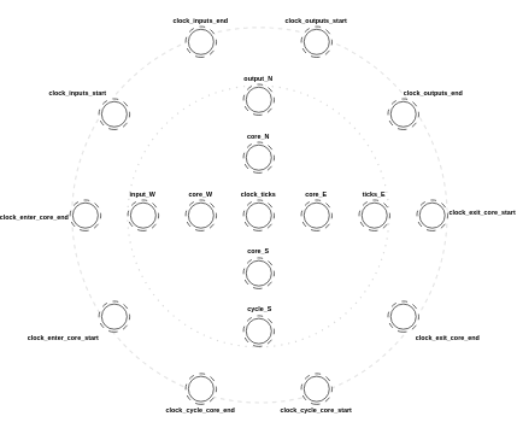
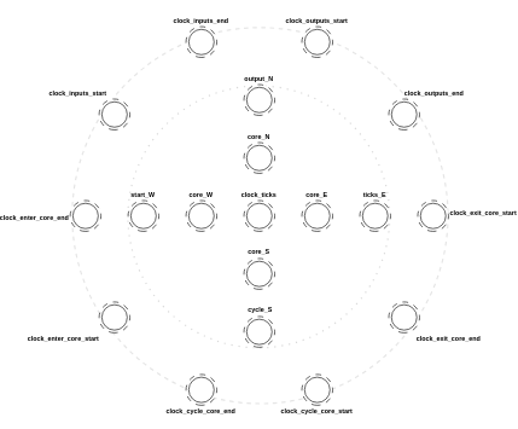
  <mxCell id="0" />
  <mxCell id="1" parent="0" />
  <mxCell id="2" value="" style="ellipse;whiteSpace=wrap;html=1;aspect=fixed;fontSize=16;fillColor=none;strokeWidth=2;opacity=10;dashed=1;" parent="1" vertex="1"><mxGeometry x="82" y="37.5" width="519" height="519" as="geometry" /></mxCell>
  <mxCell id="3" value="" style="ellipse;whiteSpace=wrap;html=1;aspect=fixed;fontSize=16;fillColor=none;strokeWidth=2;opacity=15;dashed=1;dashPattern=1 4;" parent="1" vertex="1"><mxGeometry x="159" y="118" width="361.5" height="361.5" as="geometry" /></mxCell>
  <mxCell id="4" value="" style="group;fontSize=16;" parent="1" vertex="1" connectable="0"><mxGeometry x="243" y="20" width="68.75" height="60" as="geometry" /></mxCell>
  <mxCell id="5" value="" style="group;fontSize=16;" parent="4" vertex="1" connectable="0"><mxGeometry y="10" width="52.5" height="50" as="geometry" /></mxCell>
  <mxCell id="6" value="" style="group;fontSize=16;" parent="5" vertex="1" connectable="0"><mxGeometry x="-3.75" width="56.25" height="48.75" as="geometry" /></mxCell>
  <mxCell id="7" value="" style="ellipse;whiteSpace=wrap;html=1;aspect=fixed;fontSize=16;direction=south;perimeterSpacing=0;strokeWidth=1;dashed=1;dashPattern=8 8;points=[[0,0.5,0,0,0],[0.5,0,0,0,0],[0.5,1,0,0,0],[1,0.5,0,0,0]];" parent="6" vertex="1"><mxGeometry y="6.25" width="42.5" height="42.5" as="geometry" /></mxCell>
  <mxCell id="8" value="" style="ellipse;whiteSpace=wrap;html=1;aspect=fixed;fontSize=16;direction=south;perimeterSpacing=0;strokeWidth=1;points=[];" parent="6" vertex="1"><mxGeometry x="3.75" y="10" width="35" height="35" as="geometry" /></mxCell>
  <mxCell id="9" value="&lt;b style=&quot;font-size: 9px;&quot;&gt;clock_inputs_end&lt;/b&gt;" style="text;html=1;strokeColor=none;fillColor=none;align=center;verticalAlign=middle;whiteSpace=wrap;rounded=0;fontSize=16;" parent="4" vertex="1"><mxGeometry x="7" width="20" height="10" as="geometry" /></mxCell>
  <mxCell id="10" value="" style="group;fontSize=16;" parent="1" vertex="1" connectable="0"><mxGeometry x="403" y="20" width="68.75" height="60" as="geometry" /></mxCell>
  <mxCell id="11" value="" style="group;fontSize=16;" parent="10" vertex="1" connectable="0"><mxGeometry y="10" width="52.5" height="50" as="geometry" /></mxCell>
  <mxCell id="12" value="" style="group;fontSize=16;" parent="11" vertex="1" connectable="0"><mxGeometry x="-3.75" width="56.25" height="48.75" as="geometry" /></mxCell>
  <mxCell id="13" value="" style="ellipse;whiteSpace=wrap;html=1;aspect=fixed;fontSize=16;direction=south;perimeterSpacing=0;strokeWidth=1;dashed=1;dashPattern=8 8;points=[[0,0.5,0,0,0],[0.5,0,0,0,0],[0.5,1,0,0,0],[1,0.5,0,0,0]];" parent="12" vertex="1"><mxGeometry y="6.25" width="42.5" height="42.5" as="geometry" /></mxCell>
  <mxCell id="14" value="" style="ellipse;whiteSpace=wrap;html=1;aspect=fixed;fontSize=16;direction=south;perimeterSpacing=0;strokeWidth=1;points=[];" parent="12" vertex="1"><mxGeometry x="3.75" y="10" width="35" height="35" as="geometry" /></mxCell>
  <mxCell id="15" value="&lt;b style=&quot;font-size: 9px;&quot;&gt;clock_outputs_start&lt;/b&gt;" style="text;html=1;strokeColor=none;fillColor=none;align=center;verticalAlign=middle;whiteSpace=wrap;rounded=0;fontSize=16;" parent="10" vertex="1"><mxGeometry x="7" width="20" height="10" as="geometry" /></mxCell>
  <mxCell id="16" value="" style="group;fontSize=16;" parent="1" vertex="1" connectable="0"><mxGeometry x="323" y="100" width="68.75" height="60" as="geometry" /></mxCell>
  <mxCell id="17" value="" style="group;fontSize=16;" parent="16" vertex="1" connectable="0"><mxGeometry y="10" width="52.5" height="50" as="geometry" /></mxCell>
  <mxCell id="18" value="" style="group;fontSize=16;" parent="17" vertex="1" connectable="0"><mxGeometry x="-3.75" width="56.25" height="48.75" as="geometry" /></mxCell>
  <mxCell id="19" value="" style="ellipse;whiteSpace=wrap;html=1;aspect=fixed;fontSize=16;direction=south;perimeterSpacing=0;strokeWidth=1;dashed=1;dashPattern=8 8;points=[[0,0.5,0,0,0],[0.5,0,0,0,0],[0.5,1,0,0,0],[1,0.5,0,0,0]];" parent="18" vertex="1"><mxGeometry y="6.25" width="42.5" height="42.5" as="geometry" /></mxCell>
  <mxCell id="20" value="" style="ellipse;whiteSpace=wrap;html=1;aspect=fixed;fontSize=16;direction=south;perimeterSpacing=0;strokeWidth=1;points=[];" parent="18" vertex="1"><mxGeometry x="3.75" y="10" width="35" height="35" as="geometry" /></mxCell>
  <mxCell id="21" value="&lt;b style=&quot;font-size: 9px;&quot;&gt;output_N&lt;/b&gt;" style="text;html=1;strokeColor=none;fillColor=none;align=center;verticalAlign=middle;whiteSpace=wrap;rounded=0;fontSize=16;" parent="16" vertex="1"><mxGeometry x="7" width="20" height="10" as="geometry" /></mxCell>
  <mxCell id="22" value="" style="group;fontSize=16;" parent="1" vertex="1" connectable="0"><mxGeometry x="323" y="180" width="68.75" height="60" as="geometry" /></mxCell>
  <mxCell id="23" value="" style="group;fontSize=16;" parent="22" vertex="1" connectable="0"><mxGeometry y="10" width="52.5" height="50" as="geometry" /></mxCell>
  <mxCell id="24" value="" style="group;fontSize=16;" parent="23" vertex="1" connectable="0"><mxGeometry x="-3.75" width="56.25" height="48.75" as="geometry" /></mxCell>
  <mxCell id="25" value="" style="ellipse;whiteSpace=wrap;html=1;aspect=fixed;fontSize=16;direction=south;perimeterSpacing=0;strokeWidth=1;dashed=1;dashPattern=8 8;points=[[0,0.5,0,0,0],[0.5,0,0,0,0],[0.5,1,0,0,0],[1,0.5,0,0,0]];" parent="24" vertex="1"><mxGeometry y="6.25" width="42.5" height="42.5" as="geometry" /></mxCell>
  <mxCell id="26" value="" style="ellipse;whiteSpace=wrap;html=1;aspect=fixed;fontSize=16;direction=south;perimeterSpacing=0;strokeWidth=1;points=[];" parent="24" vertex="1"><mxGeometry x="3.75" y="10" width="35" height="35" as="geometry" /></mxCell>
  <mxCell id="27" value="&lt;b style=&quot;font-size: 9px;&quot;&gt;core_N&lt;/b&gt;" style="text;html=1;strokeColor=none;fillColor=none;align=center;verticalAlign=middle;whiteSpace=wrap;rounded=0;fontSize=16;" parent="22" vertex="1"><mxGeometry x="7" width="20" height="10" as="geometry" /></mxCell>
  <mxCell id="28" value="" style="group;fontSize=16;" parent="1" vertex="1" connectable="0"><mxGeometry x="403" y="260" width="68.75" height="60" as="geometry" /></mxCell>
  <mxCell id="29" value="" style="group;fontSize=16;" parent="28" vertex="1" connectable="0"><mxGeometry y="10" width="52.5" height="50" as="geometry" /></mxCell>
  <mxCell id="30" value="" style="group;fontSize=16;" parent="29" vertex="1" connectable="0"><mxGeometry x="-3.75" width="56.25" height="48.75" as="geometry" /></mxCell>
  <mxCell id="31" value="" style="ellipse;whiteSpace=wrap;html=1;aspect=fixed;fontSize=16;direction=south;perimeterSpacing=0;strokeWidth=1;dashed=1;dashPattern=8 8;points=[[0,0.5,0,0,0],[0.5,0,0,0,0],[0.5,1,0,0,0],[1,0.5,0,0,0]];" parent="30" vertex="1"><mxGeometry y="6.25" width="42.5" height="42.5" as="geometry" /></mxCell>
  <mxCell id="32" value="" style="ellipse;whiteSpace=wrap;html=1;aspect=fixed;fontSize=16;direction=south;perimeterSpacing=0;strokeWidth=1;points=[];" parent="30" vertex="1"><mxGeometry x="3.75" y="10" width="35" height="35" as="geometry" /></mxCell>
  <mxCell id="33" value="&lt;b style=&quot;font-size: 9px;&quot;&gt;core_E&lt;br&gt;&lt;/b&gt;" style="text;html=1;strokeColor=none;fillColor=none;align=center;verticalAlign=middle;whiteSpace=wrap;rounded=0;fontSize=16;" parent="28" vertex="1"><mxGeometry x="7" width="20" height="10" as="geometry" /></mxCell>
  <mxCell id="34" value="" style="group;fontSize=16;" parent="1" vertex="1" connectable="0"><mxGeometry x="243" y="260" width="68.75" height="60" as="geometry" /></mxCell>
  <mxCell id="35" value="" style="group;fontSize=16;" parent="34" vertex="1" connectable="0"><mxGeometry y="10" width="52.5" height="50" as="geometry" /></mxCell>
  <mxCell id="36" value="" style="group;fontSize=16;" parent="35" vertex="1" connectable="0"><mxGeometry x="-3.75" width="56.25" height="48.75" as="geometry" /></mxCell>
  <mxCell id="37" value="" style="ellipse;whiteSpace=wrap;html=1;aspect=fixed;fontSize=16;direction=south;perimeterSpacing=0;strokeWidth=1;dashed=1;dashPattern=8 8;points=[[0,0.5,0,0,0],[0.5,0,0,0,0],[0.5,1,0,0,0],[1,0.5,0,0,0]];" parent="36" vertex="1"><mxGeometry y="6.25" width="42.5" height="42.5" as="geometry" /></mxCell>
  <mxCell id="38" value="" style="ellipse;whiteSpace=wrap;html=1;aspect=fixed;fontSize=16;direction=south;perimeterSpacing=0;strokeWidth=1;points=[];" parent="36" vertex="1"><mxGeometry x="3.75" y="10" width="35" height="35" as="geometry" /></mxCell>
  <mxCell id="39" value="&lt;b style=&quot;font-size: 9px;&quot;&gt;core_W&lt;/b&gt;" style="text;html=1;strokeColor=none;fillColor=none;align=center;verticalAlign=middle;whiteSpace=wrap;rounded=0;fontSize=16;" parent="34" vertex="1"><mxGeometry x="7" width="20" height="10" as="geometry" /></mxCell>
  <mxCell id="40" value="" style="group;fontSize=16;" parent="1" vertex="1" connectable="0"><mxGeometry x="323" y="260" width="68.75" height="60" as="geometry" /></mxCell>
  <mxCell id="41" value="" style="group;fontSize=16;" parent="40" vertex="1" connectable="0"><mxGeometry y="10" width="52.5" height="50" as="geometry" /></mxCell>
  <mxCell id="42" value="" style="group;fontSize=16;" parent="41" vertex="1" connectable="0"><mxGeometry x="-3.75" width="56.25" height="48.75" as="geometry" /></mxCell>
  <mxCell id="43" value="" style="ellipse;whiteSpace=wrap;html=1;aspect=fixed;fontSize=16;direction=south;perimeterSpacing=0;strokeWidth=1;dashed=1;dashPattern=8 8;points=[[0,0.5,0,0,0],[0.5,0,0,0,0],[0.5,1,0,0,0],[1,0.5,0,0,0]];" parent="42" vertex="1"><mxGeometry y="6.25" width="42.5" height="42.5" as="geometry" /></mxCell>
  <mxCell id="44" value="" style="ellipse;whiteSpace=wrap;html=1;aspect=fixed;fontSize=16;direction=south;perimeterSpacing=0;strokeWidth=1;points=[];" parent="42" vertex="1"><mxGeometry x="3.75" y="10" width="35" height="35" as="geometry" /></mxCell>
  <mxCell id="45" value="&lt;b style=&quot;font-size: 9px;&quot;&gt;clock_ticks&lt;/b&gt;" style="text;html=1;strokeColor=none;fillColor=none;align=center;verticalAlign=middle;whiteSpace=wrap;rounded=0;fontSize=16;" parent="40" vertex="1"><mxGeometry x="7" width="20" height="10" as="geometry" /></mxCell>
  <mxCell id="46" value="" style="group;fontSize=16;" parent="1" vertex="1" connectable="0"><mxGeometry x="323" y="340" width="68.75" height="60" as="geometry" /></mxCell>
  <mxCell id="47" value="" style="group;fontSize=16;" parent="46" vertex="1" connectable="0"><mxGeometry y="10" width="52.5" height="50" as="geometry" /></mxCell>
  <mxCell id="48" value="" style="group;fontSize=16;" parent="47" vertex="1" connectable="0"><mxGeometry x="-3.75" width="56.25" height="48.75" as="geometry" /></mxCell>
  <mxCell id="49" value="" style="ellipse;whiteSpace=wrap;html=1;aspect=fixed;fontSize=16;direction=south;perimeterSpacing=0;strokeWidth=1;dashed=1;dashPattern=8 8;points=[[0,0.5,0,0,0],[0.5,0,0,0,0],[0.5,1,0,0,0],[1,0.5,0,0,0]];" parent="48" vertex="1"><mxGeometry y="6.25" width="42.5" height="42.5" as="geometry" /></mxCell>
  <mxCell id="50" value="" style="ellipse;whiteSpace=wrap;html=1;aspect=fixed;fontSize=16;direction=south;perimeterSpacing=0;strokeWidth=1;points=[];" parent="48" vertex="1"><mxGeometry x="3.75" y="10" width="35" height="35" as="geometry" /></mxCell>
  <mxCell id="51" value="&lt;b style=&quot;font-size: 9px;&quot;&gt;core_S&lt;/b&gt;" style="text;html=1;strokeColor=none;fillColor=none;align=center;verticalAlign=middle;whiteSpace=wrap;rounded=0;fontSize=16;" parent="46" vertex="1"><mxGeometry x="6.75" width="20" height="10" as="geometry" /></mxCell>
  <mxCell id="52" value="" style="group;fontSize=16;" parent="1" vertex="1" connectable="0"><mxGeometry x="323" y="420" width="68.75" height="60" as="geometry" /></mxCell>
  <mxCell id="53" value="" style="group;fontSize=16;" parent="52" vertex="1" connectable="0"><mxGeometry y="10" width="52.5" height="50" as="geometry" /></mxCell>
  <mxCell id="54" value="" style="group;fontSize=16;" parent="53" vertex="1" connectable="0"><mxGeometry x="-3.75" width="56.25" height="48.75" as="geometry" /></mxCell>
  <mxCell id="55" value="" style="ellipse;whiteSpace=wrap;html=1;aspect=fixed;fontSize=16;direction=south;perimeterSpacing=0;strokeWidth=1;dashed=1;dashPattern=8 8;points=[[0,0.5,0,0,0],[0.5,0,0,0,0],[0.5,1,0,0,0],[1,0.5,0,0,0]];" parent="54" vertex="1"><mxGeometry y="6.25" width="42.5" height="42.5" as="geometry" /></mxCell>
  <mxCell id="56" value="" style="ellipse;whiteSpace=wrap;html=1;aspect=fixed;fontSize=16;direction=south;perimeterSpacing=0;strokeWidth=1;points=[];" parent="54" vertex="1"><mxGeometry x="3.75" y="10" width="35" height="35" as="geometry" /></mxCell>
  <mxCell id="57" value="" style="group;fontSize=16;" parent="1" vertex="1" connectable="0"><mxGeometry x="483" y="260" width="68.75" height="60" as="geometry" /></mxCell>
  <mxCell id="58" value="" style="group;fontSize=16;" parent="57" vertex="1" connectable="0"><mxGeometry y="10" width="52.5" height="50" as="geometry" /></mxCell>
  <mxCell id="59" value="" style="group;fontSize=16;" parent="58" vertex="1" connectable="0"><mxGeometry x="-3.75" width="56.25" height="48.75" as="geometry" /></mxCell>
  <mxCell id="60" value="" style="ellipse;whiteSpace=wrap;html=1;aspect=fixed;fontSize=16;direction=south;perimeterSpacing=0;strokeWidth=1;dashed=1;dashPattern=8 8;points=[[0,0.5,0,0,0],[0.5,0,0,0,0],[0.5,1,0,0,0],[1,0.5,0,0,0]];" parent="59" vertex="1"><mxGeometry y="6.25" width="42.5" height="42.5" as="geometry" /></mxCell>
  <mxCell id="61" value="" style="ellipse;whiteSpace=wrap;html=1;aspect=fixed;fontSize=16;direction=south;perimeterSpacing=0;strokeWidth=1;points=[];" parent="59" vertex="1"><mxGeometry x="3.75" y="10" width="35" height="35" as="geometry" /></mxCell>
  <mxCell id="62" value="&lt;b style=&quot;font-size: 9px;&quot;&gt;ticks_E&lt;br&gt;&lt;/b&gt;" style="text;html=1;strokeColor=none;fillColor=none;align=center;verticalAlign=middle;whiteSpace=wrap;rounded=0;fontSize=16;" parent="57" vertex="1"><mxGeometry x="7" width="20" height="10" as="geometry" /></mxCell>
  <mxCell id="63" value="" style="group;fontSize=16;" parent="1" vertex="1" connectable="0"><mxGeometry x="163" y="260" width="68.75" height="60" as="geometry" /></mxCell>
  <mxCell id="64" value="" style="group;fontSize=16;" parent="63" vertex="1" connectable="0"><mxGeometry y="10" width="52.5" height="50" as="geometry" /></mxCell>
  <mxCell id="65" value="" style="group;fontSize=16;" parent="64" vertex="1" connectable="0"><mxGeometry x="-3.75" width="56.25" height="48.75" as="geometry" /></mxCell>
  <mxCell id="66" value="" style="ellipse;whiteSpace=wrap;html=1;aspect=fixed;fontSize=16;direction=south;perimeterSpacing=0;strokeWidth=1;dashed=1;dashPattern=8 8;points=[[0,0.5,0,0,0],[0.5,0,0,0,0],[0.5,1,0,0,0],[1,0.5,0,0,0]];" parent="65" vertex="1"><mxGeometry y="6.25" width="42.5" height="42.5" as="geometry" /></mxCell>
  <mxCell id="67" value="" style="ellipse;whiteSpace=wrap;html=1;aspect=fixed;fontSize=16;direction=south;perimeterSpacing=0;strokeWidth=1;points=[];" parent="65" vertex="1"><mxGeometry x="3.75" y="10" width="35" height="35" as="geometry" /></mxCell>
- <mxCell id="68" value="&lt;b style=&quot;font-size: 9px;&quot;&gt;input_W&lt;br&gt;&lt;/b&gt;" style="text;html=1;strokeColor=none;fillColor=none;align=center;verticalAlign=middle;whiteSpace=wrap;rounded=0;fontSize=16;" parent="63" vertex="1"><mxGeometry x="7" width="20" height="10" as="geometry" /></mxCell>
+ <mxCell id="68" value="&lt;b style=&quot;font-size: 9px;&quot;&gt;start_W&lt;br&gt;&lt;/b&gt;" style="text;html=1;strokeColor=none;fillColor=none;align=center;verticalAlign=middle;whiteSpace=wrap;rounded=0;fontSize=16;" parent="63" vertex="1"><mxGeometry x="7" width="20" height="10" as="geometry" /></mxCell>
  <mxCell id="69" value="" style="group;fontSize=16;" parent="1" vertex="1" connectable="0"><mxGeometry x="83" y="260" width="68.75" height="60" as="geometry" /></mxCell>
  <mxCell id="70" value="" style="group;fontSize=16;" parent="69" vertex="1" connectable="0"><mxGeometry y="10" width="52.5" height="50" as="geometry" /></mxCell>
  <mxCell id="71" value="" style="group;fontSize=16;" parent="70" vertex="1" connectable="0"><mxGeometry x="-3.75" width="56.25" height="48.75" as="geometry" /></mxCell>
  <mxCell id="72" value="" style="ellipse;whiteSpace=wrap;html=1;aspect=fixed;fontSize=16;direction=south;perimeterSpacing=0;strokeWidth=1;dashed=1;dashPattern=8 8;points=[[0,0.5,0,0,0],[0.5,0,0,0,0],[0.5,1,0,0,0],[1,0.5,0,0,0]];" parent="71" vertex="1"><mxGeometry y="6.25" width="42.5" height="42.5" as="geometry" /></mxCell>
  <mxCell id="73" value="" style="ellipse;whiteSpace=wrap;html=1;aspect=fixed;fontSize=16;direction=south;perimeterSpacing=0;strokeWidth=1;points=[];" parent="71" vertex="1"><mxGeometry x="3.75" y="10" width="35" height="35" as="geometry" /></mxCell>
  <mxCell id="74" value="" style="group;fontSize=16;" parent="1" vertex="1" connectable="0"><mxGeometry x="563" y="260" width="68.75" height="60" as="geometry" /></mxCell>
  <mxCell id="75" value="" style="group;fontSize=16;" parent="74" vertex="1" connectable="0"><mxGeometry y="10" width="52.5" height="50" as="geometry" /></mxCell>
  <mxCell id="76" value="" style="group;fontSize=16;" parent="75" vertex="1" connectable="0"><mxGeometry x="-3.75" width="56.25" height="48.75" as="geometry" /></mxCell>
  <mxCell id="77" value="" style="ellipse;whiteSpace=wrap;html=1;aspect=fixed;fontSize=16;direction=south;perimeterSpacing=0;strokeWidth=1;dashed=1;dashPattern=8 8;points=[[0,0.5,0,0,0],[0.5,0,0,0,0],[0.5,1,0,0,0],[1,0.5,0,0,0]];" parent="76" vertex="1"><mxGeometry y="6.25" width="42.5" height="42.5" as="geometry" /></mxCell>
  <mxCell id="78" value="" style="ellipse;whiteSpace=wrap;html=1;aspect=fixed;fontSize=16;direction=south;perimeterSpacing=0;strokeWidth=1;points=[];" parent="76" vertex="1"><mxGeometry x="3.75" y="10" width="35" height="35" as="geometry" /></mxCell>
  <mxCell id="79" value="" style="group;fontSize=16;" parent="1" vertex="1" connectable="0"><mxGeometry x="123" y="120" width="68.75" height="60" as="geometry" /></mxCell>
  <mxCell id="80" value="" style="group;fontSize=16;" parent="79" vertex="1" connectable="0"><mxGeometry y="10" width="52.5" height="50" as="geometry" /></mxCell>
  <mxCell id="81" value="" style="group;fontSize=16;" parent="80" vertex="1" connectable="0"><mxGeometry x="-3.75" width="56.25" height="48.75" as="geometry" /></mxCell>
  <mxCell id="82" value="" style="ellipse;whiteSpace=wrap;html=1;aspect=fixed;fontSize=16;direction=south;perimeterSpacing=0;strokeWidth=1;dashed=1;dashPattern=8 8;points=[[0,0.5,0,0,0],[0.5,0,0,0,0],[0.5,1,0,0,0],[1,0.5,0,0,0]];" parent="81" vertex="1"><mxGeometry y="6.25" width="42.5" height="42.5" as="geometry" /></mxCell>
  <mxCell id="83" value="" style="ellipse;whiteSpace=wrap;html=1;aspect=fixed;fontSize=16;direction=south;perimeterSpacing=0;strokeWidth=1;points=[];" parent="81" vertex="1"><mxGeometry x="3.75" y="10" width="35" height="35" as="geometry" /></mxCell>
  <mxCell id="84" value="" style="group;fontSize=16;" parent="1" vertex="1" connectable="0"><mxGeometry x="243" y="500" width="68.75" height="60" as="geometry" /></mxCell>
  <mxCell id="85" value="" style="group;fontSize=16;" parent="84" vertex="1" connectable="0"><mxGeometry y="10" width="52.5" height="50" as="geometry" /></mxCell>
  <mxCell id="86" value="" style="group;fontSize=16;" parent="85" vertex="1" connectable="0"><mxGeometry x="-3.75" width="56.25" height="48.75" as="geometry" /></mxCell>
  <mxCell id="87" value="" style="ellipse;whiteSpace=wrap;html=1;aspect=fixed;fontSize=16;direction=south;perimeterSpacing=0;strokeWidth=1;dashed=1;dashPattern=8 8;points=[[0,0.5,0,0,0],[0.5,0,0,0,0],[0.5,1,0,0,0],[1,0.5,0,0,0]];" parent="86" vertex="1"><mxGeometry y="6.25" width="42.5" height="42.5" as="geometry" /></mxCell>
  <mxCell id="88" value="" style="ellipse;whiteSpace=wrap;html=1;aspect=fixed;fontSize=16;direction=south;perimeterSpacing=0;strokeWidth=1;points=[];" parent="86" vertex="1"><mxGeometry x="3.75" y="10" width="35" height="35" as="geometry" /></mxCell>
  <mxCell id="89" value="" style="group;fontSize=16;" parent="1" vertex="1" connectable="0"><mxGeometry x="403" y="500" width="68.75" height="60" as="geometry" /></mxCell>
  <mxCell id="90" value="" style="group;fontSize=16;" parent="89" vertex="1" connectable="0"><mxGeometry y="10" width="52.5" height="50" as="geometry" /></mxCell>
  <mxCell id="91" value="" style="group;fontSize=16;" parent="90" vertex="1" connectable="0"><mxGeometry x="-3.75" width="56.25" height="48.75" as="geometry" /></mxCell>
  <mxCell id="92" value="" style="ellipse;whiteSpace=wrap;html=1;aspect=fixed;fontSize=16;direction=south;perimeterSpacing=0;strokeWidth=1;dashed=1;dashPattern=8 8;points=[[0,0.5,0,0,0],[0.5,0,0,0,0],[0.5,1,0,0,0],[1,0.5,0,0,0]];" parent="91" vertex="1"><mxGeometry y="6.25" width="42.5" height="42.5" as="geometry" /></mxCell>
  <mxCell id="93" value="" style="ellipse;whiteSpace=wrap;html=1;aspect=fixed;fontSize=16;direction=south;perimeterSpacing=0;strokeWidth=1;points=[];" parent="91" vertex="1"><mxGeometry x="3.75" y="10" width="35" height="35" as="geometry" /></mxCell>
  <mxCell id="94" value="" style="group;fontSize=16;" parent="1" vertex="1" connectable="0"><mxGeometry x="123" y="400" width="68.75" height="60" as="geometry" /></mxCell>
  <mxCell id="95" value="" style="group;fontSize=16;" parent="94" vertex="1" connectable="0"><mxGeometry y="10" width="52.5" height="50" as="geometry" /></mxCell>
  <mxCell id="96" value="" style="group;fontSize=16;" parent="95" vertex="1" connectable="0"><mxGeometry x="-3.75" width="56.25" height="48.75" as="geometry" /></mxCell>
  <mxCell id="97" value="" style="ellipse;whiteSpace=wrap;html=1;aspect=fixed;fontSize=16;direction=south;perimeterSpacing=0;strokeWidth=1;dashed=1;dashPattern=8 8;points=[[0,0.5,0,0,0],[0.5,0,0,0,0],[0.5,1,0,0,0],[1,0.5,0,0,0]];" parent="96" vertex="1"><mxGeometry y="6.25" width="42.5" height="42.5" as="geometry" /></mxCell>
  <mxCell id="98" value="" style="ellipse;whiteSpace=wrap;html=1;aspect=fixed;fontSize=16;direction=south;perimeterSpacing=0;strokeWidth=1;points=[];" parent="96" vertex="1"><mxGeometry x="3.75" y="10" width="35" height="35" as="geometry" /></mxCell>
  <mxCell id="99" value="" style="group;fontSize=16;" parent="1" vertex="1" connectable="0"><mxGeometry x="523" y="120" width="68.75" height="60" as="geometry" /></mxCell>
  <mxCell id="100" value="" style="group;fontSize=16;" parent="99" vertex="1" connectable="0"><mxGeometry y="10" width="52.5" height="50" as="geometry" /></mxCell>
  <mxCell id="101" value="" style="group;fontSize=16;" parent="100" vertex="1" connectable="0"><mxGeometry x="-3.75" width="56.25" height="48.75" as="geometry" /></mxCell>
  <mxCell id="102" value="" style="ellipse;whiteSpace=wrap;html=1;aspect=fixed;fontSize=16;direction=south;perimeterSpacing=0;strokeWidth=1;dashed=1;dashPattern=8 8;points=[[0,0.5,0,0,0],[0.5,0,0,0,0],[0.5,1,0,0,0],[1,0.5,0,0,0]];" parent="101" vertex="1"><mxGeometry y="6.25" width="42.5" height="42.5" as="geometry" /></mxCell>
  <mxCell id="103" value="" style="ellipse;whiteSpace=wrap;html=1;aspect=fixed;fontSize=16;direction=south;perimeterSpacing=0;strokeWidth=1;points=[];" parent="101" vertex="1"><mxGeometry x="3.75" y="10" width="35" height="35" as="geometry" /></mxCell>
  <mxCell id="104" value="&lt;b style=&quot;font-size: 9px;&quot;&gt;clock_outputs_end&lt;/b&gt;" style="text;html=1;strokeColor=none;fillColor=none;align=center;verticalAlign=middle;whiteSpace=wrap;rounded=0;fontSize=16;" parent="99" vertex="1"><mxGeometry x="48.75" width="20" height="10" as="geometry" /></mxCell>
  <mxCell id="105" value="" style="group;fontSize=16;" parent="1" vertex="1" connectable="0"><mxGeometry x="523" y="400" width="68.75" height="60" as="geometry" /></mxCell>
  <mxCell id="106" value="" style="group;fontSize=16;" parent="105" vertex="1" connectable="0"><mxGeometry y="10" width="52.5" height="50" as="geometry" /></mxCell>
  <mxCell id="107" value="" style="group;fontSize=16;" parent="106" vertex="1" connectable="0"><mxGeometry x="-3.75" width="56.25" height="48.75" as="geometry" /></mxCell>
  <mxCell id="108" value="" style="ellipse;whiteSpace=wrap;html=1;aspect=fixed;fontSize=16;direction=south;perimeterSpacing=0;strokeWidth=1;dashed=1;dashPattern=8 8;points=[[0,0.5,0,0,0],[0.5,0,0,0,0],[0.5,1,0,0,0],[1,0.5,0,0,0]];" parent="107" vertex="1"><mxGeometry y="6.25" width="42.5" height="42.5" as="geometry" /></mxCell>
  <mxCell id="109" value="" style="ellipse;whiteSpace=wrap;html=1;aspect=fixed;fontSize=16;direction=south;perimeterSpacing=0;strokeWidth=1;points=[];" parent="107" vertex="1"><mxGeometry x="3.75" y="10" width="35" height="35" as="geometry" /></mxCell>
  <mxCell id="110" value="&lt;b style=&quot;font-size: 9px;&quot;&gt;clock_enter_core_end&lt;br&gt;&lt;/b&gt;" style="text;html=1;strokeColor=none;fillColor=none;align=center;verticalAlign=middle;whiteSpace=wrap;rounded=0;fontSize=16;" parent="1" vertex="1"><mxGeometry x="20" y="292" width="20" height="10" as="geometry" /></mxCell>
  <mxCell id="111" value="&lt;b style=&quot;font-size: 9px;&quot;&gt;clock_inputs_start&lt;/b&gt;" style="text;html=1;strokeColor=none;fillColor=none;align=center;verticalAlign=middle;whiteSpace=wrap;rounded=0;fontSize=16;" parent="1" vertex="1"><mxGeometry x="80" y="120" width="20" height="10" as="geometry" /></mxCell>
  <mxCell id="112" value="&lt;b style=&quot;font-size: 9px;&quot;&gt;clock_exit_core_start&lt;br&gt;&lt;/b&gt;" style="text;html=1;strokeColor=none;fillColor=none;align=center;verticalAlign=middle;whiteSpace=wrap;rounded=0;fontSize=16;" parent="1" vertex="1"><mxGeometry x="640" y="285" width="20" height="10" as="geometry" /></mxCell>
  <mxCell id="113" value="&lt;b style=&quot;border-color: var(--border-color); font-size: 9px;&quot;&gt;clock_exit_core_end&lt;/b&gt;" style="text;html=1;strokeColor=none;fillColor=none;align=center;verticalAlign=middle;whiteSpace=wrap;rounded=0;fontSize=16;" parent="1" vertex="1"><mxGeometry x="591.75" y="460" width="20" height="10" as="geometry" /></mxCell>
  <mxCell id="114" value="&lt;b style=&quot;font-size: 9px;&quot;&gt;clock_cycle_core_start&lt;/b&gt;" style="text;html=1;strokeColor=none;fillColor=none;align=center;verticalAlign=middle;whiteSpace=wrap;rounded=0;fontSize=16;" parent="1" vertex="1"><mxGeometry x="410" y="560" width="20" height="10" as="geometry" /></mxCell>
  <mxCell id="115" value="&lt;b style=&quot;font-size: 9px;&quot;&gt;clock_cycle_core_end&lt;/b&gt;" style="text;html=1;strokeColor=none;fillColor=none;align=center;verticalAlign=middle;whiteSpace=wrap;rounded=0;fontSize=16;" parent="1" vertex="1"><mxGeometry x="250" y="560" width="20" height="10" as="geometry" /></mxCell>
  <mxCell id="116" value="&lt;b style=&quot;font-size: 9px;&quot;&gt;clock_enter_core_start&lt;/b&gt;" style="text;html=1;strokeColor=none;fillColor=none;align=center;verticalAlign=middle;whiteSpace=wrap;rounded=0;fontSize=16;" parent="1" vertex="1"><mxGeometry x="60" y="460" width="20" height="10" as="geometry" /></mxCell>
  <mxCell id="117" value="&lt;b style=&quot;font-size: 9px;&quot;&gt;cycle_S&lt;/b&gt;" style="text;html=1;strokeColor=none;fillColor=none;align=center;verticalAlign=middle;whiteSpace=wrap;rounded=0;fontSize=16;" parent="1" vertex="1"><mxGeometry x="331.5" y="420" width="20" height="10" as="geometry" /></mxCell>
